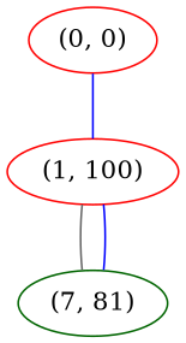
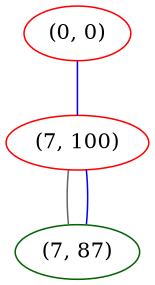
  graph {
    node [color=red]
    edge [color=blue]
-   "(7, 87)" [color=darkgreen label="(7, 81)"]
-   "(7, 100)" [label="(1, 100)"]
+   "(7, 87)" [color=darkgreen]
+   "(7, 100)"
    "(0, 0)"
    "(7, 100)" -- "(7, 87)" [color=gray40 weight=1]
    "(7, 100)" -- "(7, 87)" [weight=2]
    "(0, 0)" -- "(7, 100)" [weight=4]
  }
